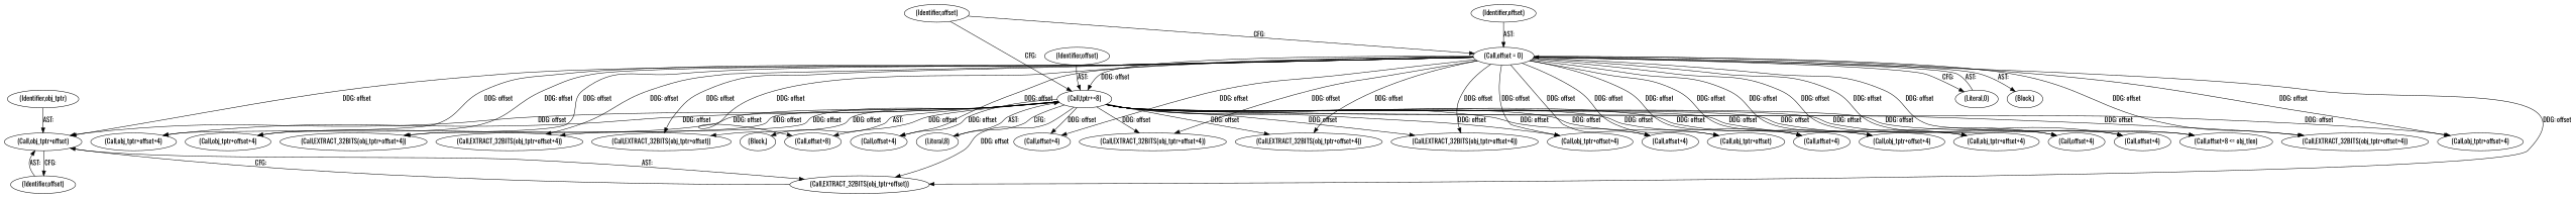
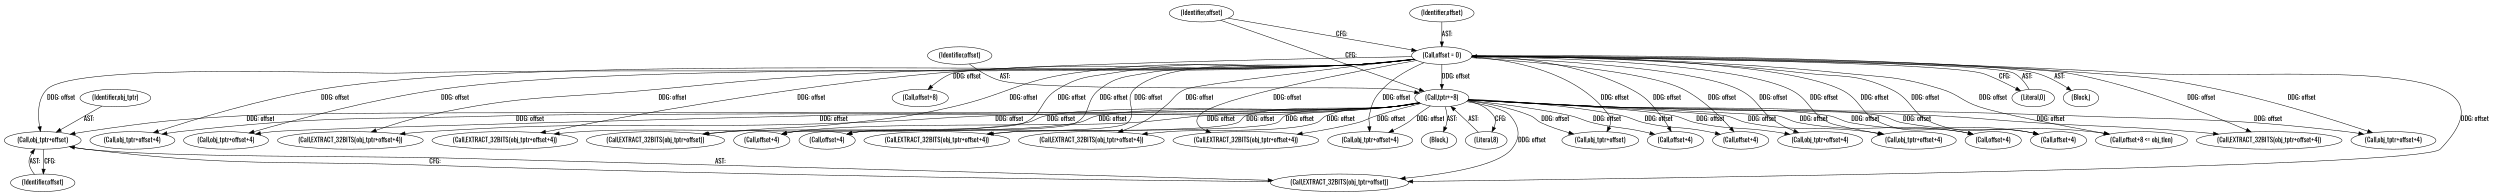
  digraph {
    fontname=Oswald
    node [fontname=Oswald]
    edge [fontname=Oswald]
    n1 [label="(Call,obj_tptr+offset)"]
    n2 [label="(Call,EXTRACT_32BITS(obj_tptr+offset))"]
    n3 [label="(Identifier,offset)"]
    n4 [label="(Call,tptr+=8)"]
    n5 [label="(Call,obj_tptr+offset+4)"]
    n6 [label="(Call,obj_tptr+offset+4)"]
    n7 [label="(Call,EXTRACT_32BITS(obj_tptr+offset+4))"]
    n8 [label="(Call,EXTRACT_32BITS(obj_tptr+offset+4))"]
    n9 [label="(Call,EXTRACT_32BITS(obj_tptr+offset))"]
    n10 [label="(Call,offset+8)"]
    n11 [label="(Call,offset+4)"]
    n12 [label="(Call,EXTRACT_32BITS(obj_tptr+offset+4))"]
    n13 [label="(Call,EXTRACT_32BITS(obj_tptr+offset+4))"]
    n14 [label="(Call,obj_tptr+offset)"]
    n15 [label="(Call,offset+4)"]
    n16 [label="(Call,obj_tptr+offset+4)"]
    n17 [label="(Call,obj_tptr+offset+4)"]
    n18 [label="(Call,offset+4)"]
    n19 [label="(Block,)"]
    n20 [label="(Call,offset+4)"]
    n21 [label="(Call,offset+8 <= obj_tlen)"]
    n22 [label="(Call,EXTRACT_32BITS(obj_tptr+offset+4))"]
    n23 [label="(Literal,8)"]
    n24 [label="(Call,obj_tptr+offset+4)"]
    n25 [label="(Call,offset+4)"]
    n26 [label="(Call,EXTRACT_32BITS(obj_tptr+offset+4))"]
    n27 [label="(Call,obj_tptr+offset+4)"]
    n28 [label="(Call,offset+4)"]
    n29 [label="(Call,offset = 0)"]
    n30 [label="(Literal,0)"]
    n31 [label="(Block,)"]
    n32 [label="(Identifier,offset)"]
    n33 [label="(Identifier,obj_tptr)"]
    n34 [label="(Identifier,offset)"]
    n35 [label="(Identifier,offset)"]
    n1 -> n2 [label="AST: "]
    n1 -> n3 [label="CFG: "]
    n2 -> n1 [label="CFG: "]
    n3 -> n1 [label="AST: "]
    n4 -> n1 [label="DDG: offset"]
    n4 -> n2 [label="DDG: offset"]
    n4 -> n5 [label="DDG: offset"]
    n4 -> n6 [label="DDG: offset"]
    n4 -> n7 [label="DDG: offset"]
    n4 -> n8 [label="DDG: offset"]
    n4 -> n9 [label="DDG: offset"]
-   n4 -> n10 [label="DDG: offset"]
    n4 -> n11 [label="DDG: offset"]
    n4 -> n12 [label="DDG: offset"]
    n4 -> n13 [label="DDG: offset"]
    n4 -> n14 [label="DDG: offset"]
    n4 -> n15 [label="DDG: offset"]
    n4 -> n16 [label="DDG: offset"]
    n4 -> n17 [label="DDG: offset"]
    n4 -> n18 [label="DDG: offset"]
    n4 -> n19 [label="AST: "]
    n4 -> n20 [label="DDG: offset"]
    n4 -> n21 [label="DDG: offset"]
    n4 -> n22 [label="DDG: offset"]
    n4 -> n23 [label="CFG: "]
    n4 -> n24 [label="DDG: offset"]
    n4 -> n25 [label="DDG: offset"]
    n4 -> n26 [label="DDG: offset"]
    n4 -> n27 [label="DDG: offset"]
    n4 -> n28 [label="DDG: offset"]
    n23 -> n4 [label="AST: "]
    n29 -> n1 [label="DDG: offset"]
    n29 -> n2 [label="DDG: offset"]
    n29 -> n4 [label="DDG: offset"]
    n29 -> n5 [label="DDG: offset"]
    n29 -> n6 [label="DDG: offset"]
    n29 -> n7 [label="DDG: offset"]
    n29 -> n8 [label="DDG: offset"]
    n29 -> n9 [label="DDG: offset"]
    n29 -> n10 [label="DDG: offset"]
    n29 -> n11 [label="DDG: offset"]
    n29 -> n12 [label="DDG: offset"]
    n29 -> n13 [label="DDG: offset"]
    n29 -> n14 [label="DDG: offset"]
    n29 -> n15 [label="DDG: offset"]
    n29 -> n16 [label="DDG: offset"]
    n29 -> n17 [label="DDG: offset"]
    n29 -> n18 [label="DDG: offset"]
    n29 -> n20 [label="DDG: offset"]
    n29 -> n21 [label="DDG: offset"]
    n29 -> n22 [label="DDG: offset"]
    n29 -> n24 [label="DDG: offset"]
    n29 -> n25 [label="DDG: offset"]
    n29 -> n26 [label="DDG: offset"]
    n29 -> n27 [label="DDG: offset"]
    n29 -> n28 [label="DDG: offset"]
    n29 -> n30 [label="CFG: "]
    n29 -> n31 [label="AST: "]
    n30 -> n29 [label="AST: "]
    n32 -> n4 [label="AST: "]
    n33 -> n1 [label="AST: "]
    n34 -> n29 [label="AST: "]
    n35 -> n4 [label="CFG: "]
    n35 -> n29 [label="CFG: "]
  }
